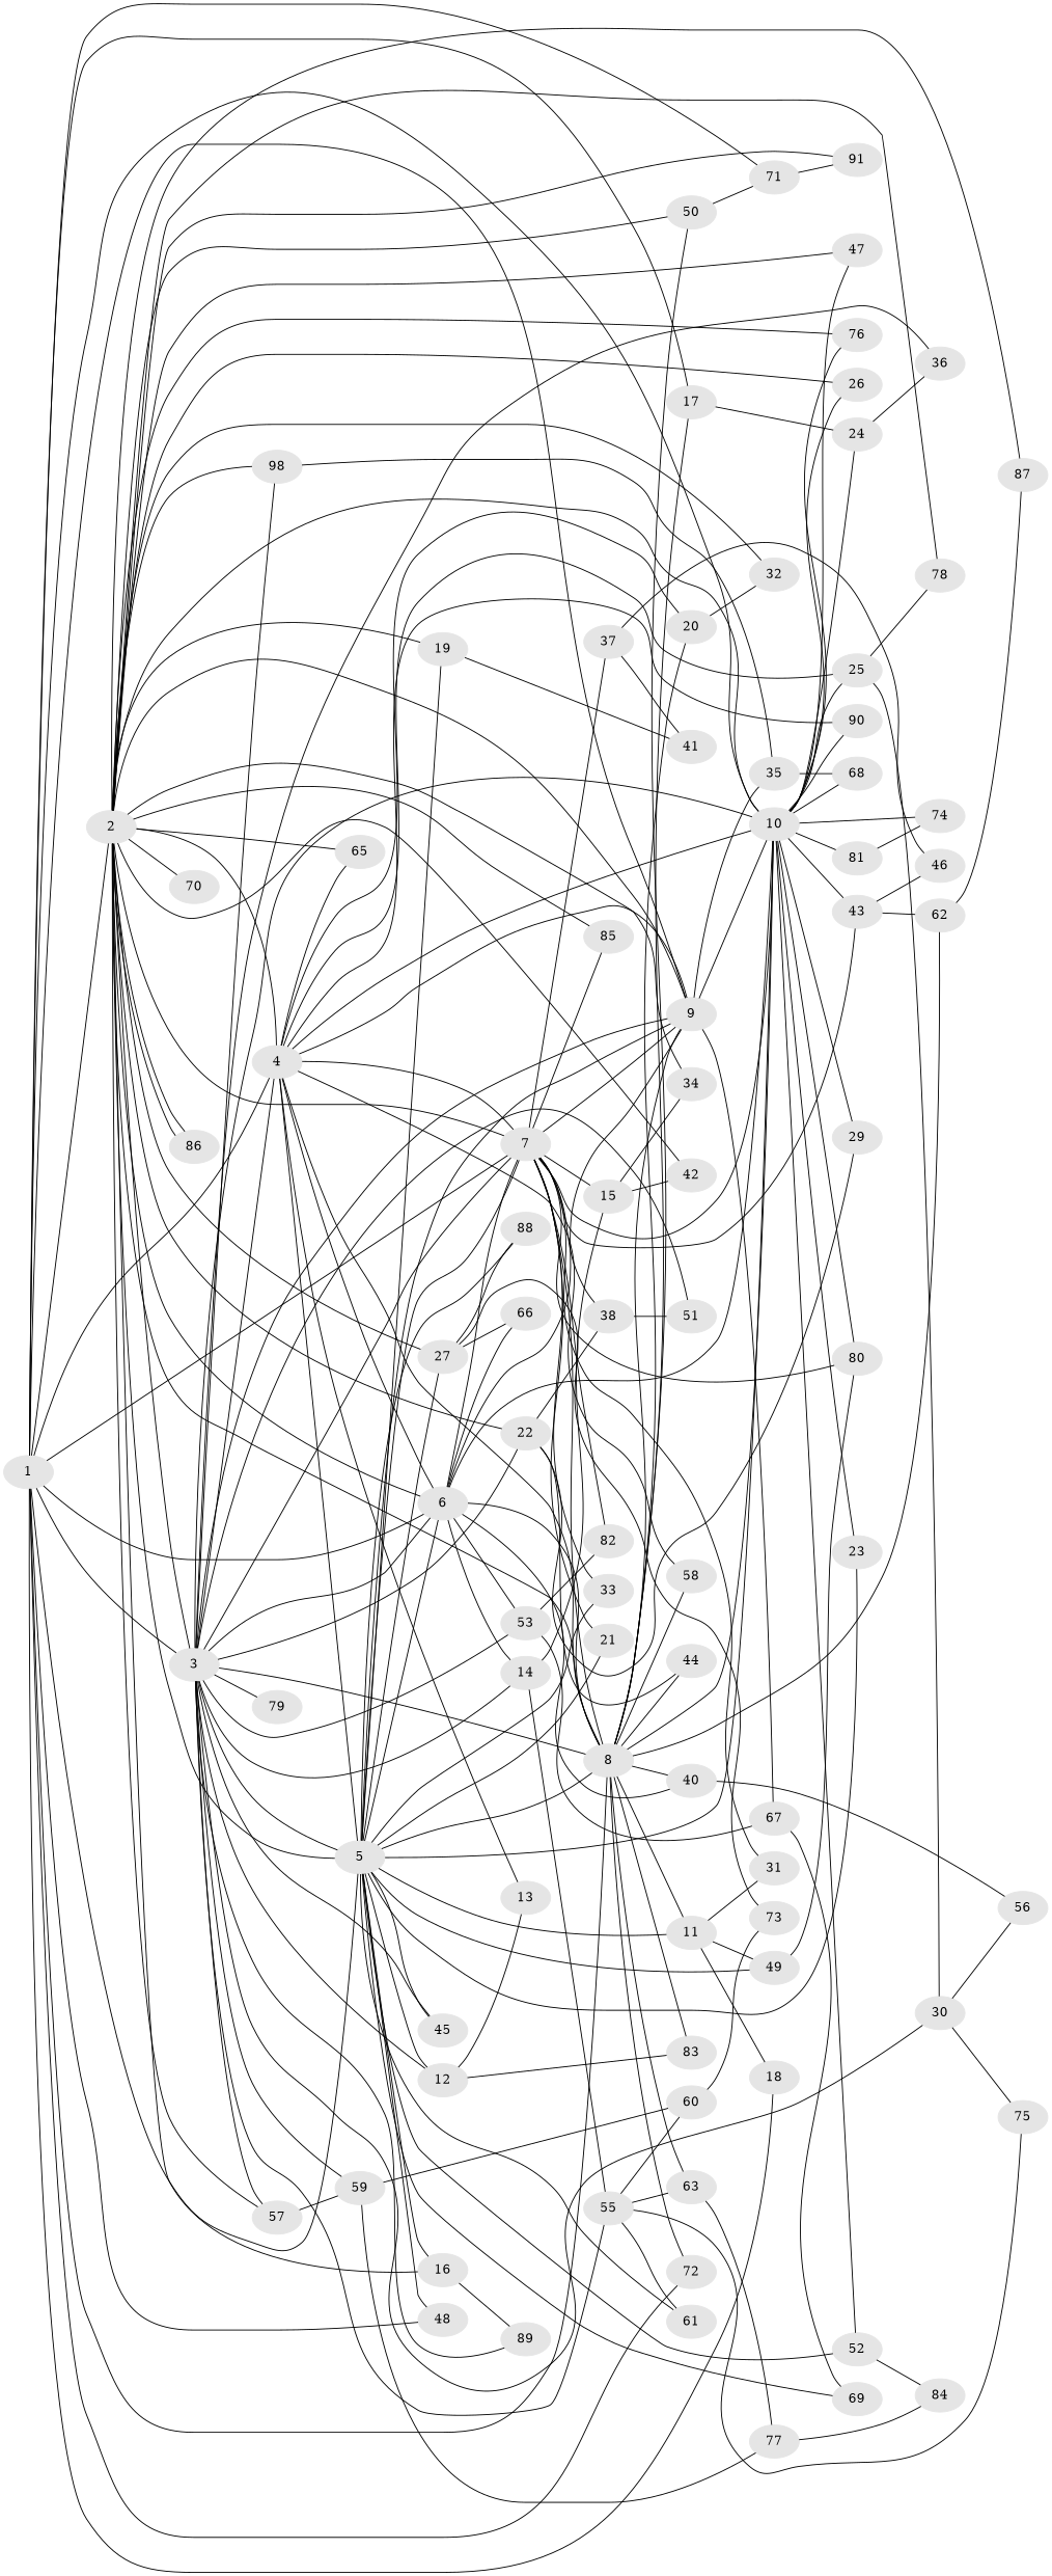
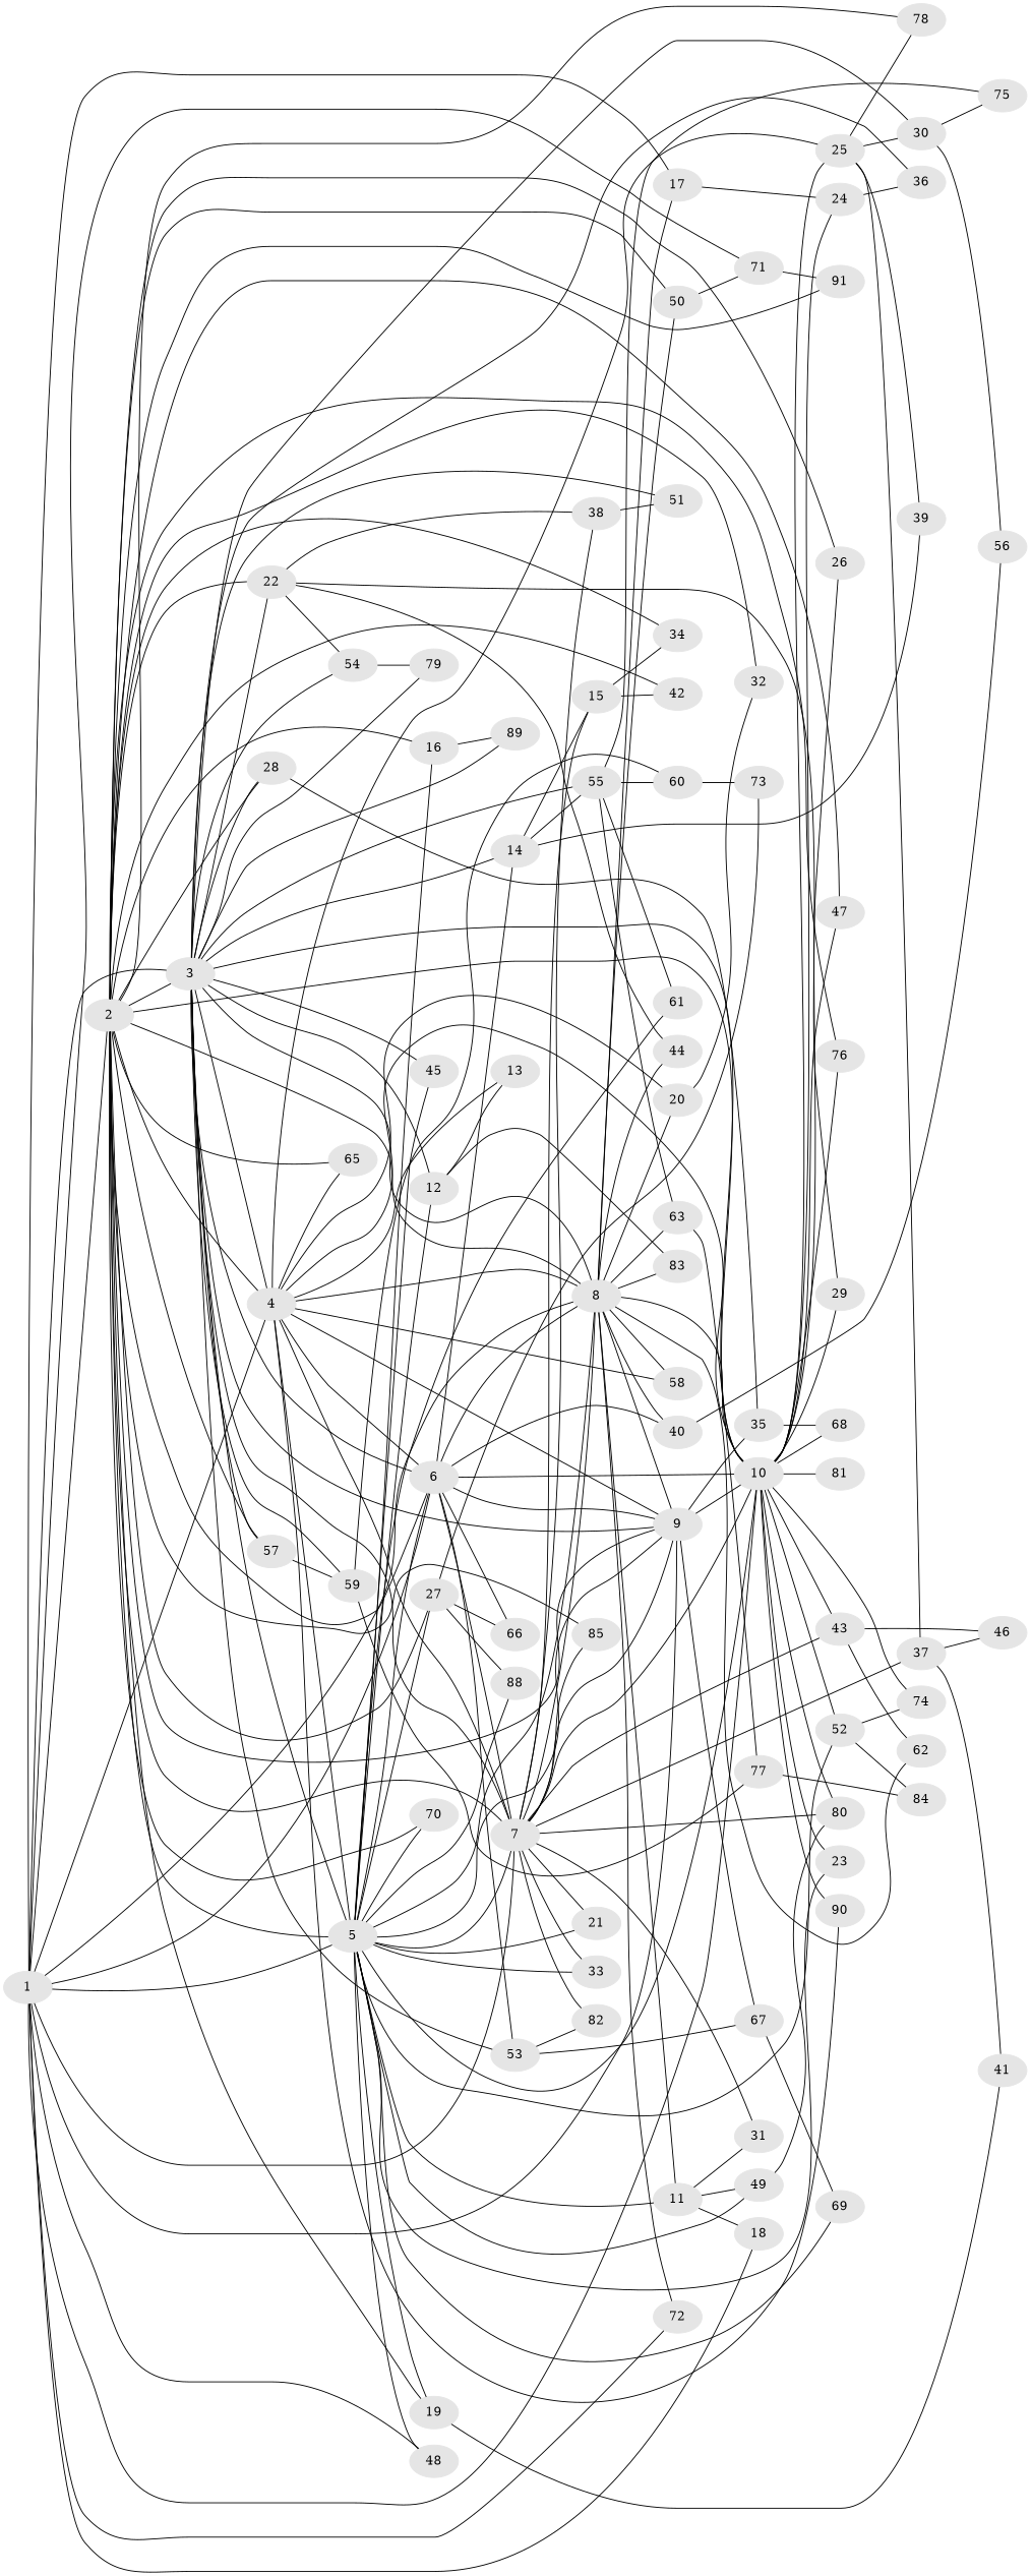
  graph {
    fontname="DejaVu Serif"
    rankdir=LR
    node [color=gray90 fontname="DejaVu Serif" style=filled]
    edge [fontname="DejaVu Serif"]
    1
    2
    3
    4
    5
    6
    7
    8
    9
    10
    17
    18
    48
    71
    72
    16
    19
    22
    26
    27
-   28 [label=98]
+   28
    32
    34
    42
    47
    50
    57
    65
    70
    76
    78
    85
-   86
-   87
    91
    12
    14
    30
    36
    45
    51
    53
+   54
    55
    59
    79
    89
    13
    20
    25
    58
    90
    11
    21
    23
    33
    49
    52
    61
    69
    88
    40
    66
    15
    31
    37
    38
    43
    80
    82
    44
    62
    63
    83
    35
    67
    24
    29
    68
    74
    81
    41
    73
+   39
    56
    75
    60
    77
    84
    46
    1 -- 2
    1 -- 3
    1 -- 4
    1 -- 5
    1 -- 6
    1 -- 7
    1 -- 8
    1 -- 9
    1 -- 10
    1 -- 17
    1 -- 18
    1 -- 48
    1 -- 71
    1 -- 72
    2 -- 3
    2 -- 4
    2 -- 5
    2 -- 6
    2 -- 7
    2 -- 8
    2 -- 9
    2 -- 10
    2 -- 16
    2 -- 19
    2 -- 22
    2 -- 26
    2 -- 27
    2 -- 28
    2 -- 32
    2 -- 34
    2 -- 42
    2 -- 47
    2 -- 50
    2 -- 57
    2 -- 65
    2 -- 70
    2 -- 76
    2 -- 78
    2 -- 85
-   2 -- 86
-   2 -- 86
-   2 -- 87
    2 -- 91
    3 -- 4
    3 -- 5
    3 -- 6
    3 -- 7
    3 -- 8
    3 -- 9
    3 -- 10
    3 -- 22
    3 -- 28
    3 -- 57
    3 -- 12
    3 -- 14
    3 -- 30
    3 -- 36
    3 -- 45
    3 -- 51
    3 -- 53
+   3 -- 54
    3 -- 55
    3 -- 59
    3 -- 79
    3 -- 89
    4 -- 5
    4 -- 6
    4 -- 7
    4 -- 8
    4 -- 9
    4 -- 10
    4 -- 65
    4 -- 13
    4 -- 20
    4 -- 25
    4 -- 58
    4 -- 90
    5 -- 6
    5 -- 7
    5 -- 8
    5 -- 9
    5 -- 10
    5 -- 48
    5 -- 16
    5 -- 19
    5 -- 27
+   5 -- 70
    5 -- 12
    5 -- 45
    5 -- 11
    5 -- 21
    5 -- 23
    5 -- 33
    5 -- 49
    5 -- 52
    5 -- 61
    5 -- 69
    5 -- 88
    6 -- 7
    6 -- 8
    6 -- 9
    6 -- 10
    6 -- 14
    6 -- 53
    6 -- 40
    6 -- 66
    7 -- 8
    7 -- 9
    7 -- 10
    7 -- 85
    7 -- 21
    7 -- 33
    7 -- 15
    7 -- 31
    7 -- 37
    7 -- 38
    7 -- 43
    7 -- 80
    7 -- 82
    8 -- 9
    8 -- 10
    8 -- 17
    8 -- 72
    8 -- 50
    8 -- 20
    8 -- 58
    8 -- 11
    8 -- 40
    8 -- 44
    8 -- 62
    8 -- 63
    8 -- 83
    9 -- 10
    9 -- 35
    9 -- 67
    10 -- 26
    10 -- 47
    10 -- 76
    10 -- 25
    10 -- 90
    10 -- 23
    10 -- 52
    10 -- 43
    10 -- 80
    10 -- 24
    10 -- 29
    10 -- 68
    10 -- 74
    10 -- 81
    17 -- 24
    71 -- 91
    16 -- 89
    19 -- 41
+   22 -- 54
    22 -- 38
    22 -- 44
    22 -- 29
    27 -- 88
    27 -- 66
    27 -- 73
    28 -- 35
    50 -- 71
    57 -- 59
    12 -- 13
    12 -- 83
    14 -- 55
    14 -- 15
+   14 -- 39
    30 -- 56
    30 -- 75
    53 -- 82
    53 -- 67
+   54 -- 79
    55 -- 61
    55 -- 63
    55 -- 75
    55 -- 60
    59 -- 60
    59 -- 77
    20 -- 32
    25 -- 78
    25 -- 30
+   25 -- 37
+   25 -- 39
    11 -- 18
    11 -- 49
    11 -- 31
    49 -- 80
-   81 -- 74
+   52 -- 74
    52 -- 84
    40 -- 56
    15 -- 34
    15 -- 42
    37 -- 41
    37 -- 46
    38 -- 51
    43 -- 62
    43 -- 46
-   62 -- 87
    63 -- 77
    35 -- 68
    67 -- 69
    24 -- 36
    60 -- 73
    77 -- 84
  }
